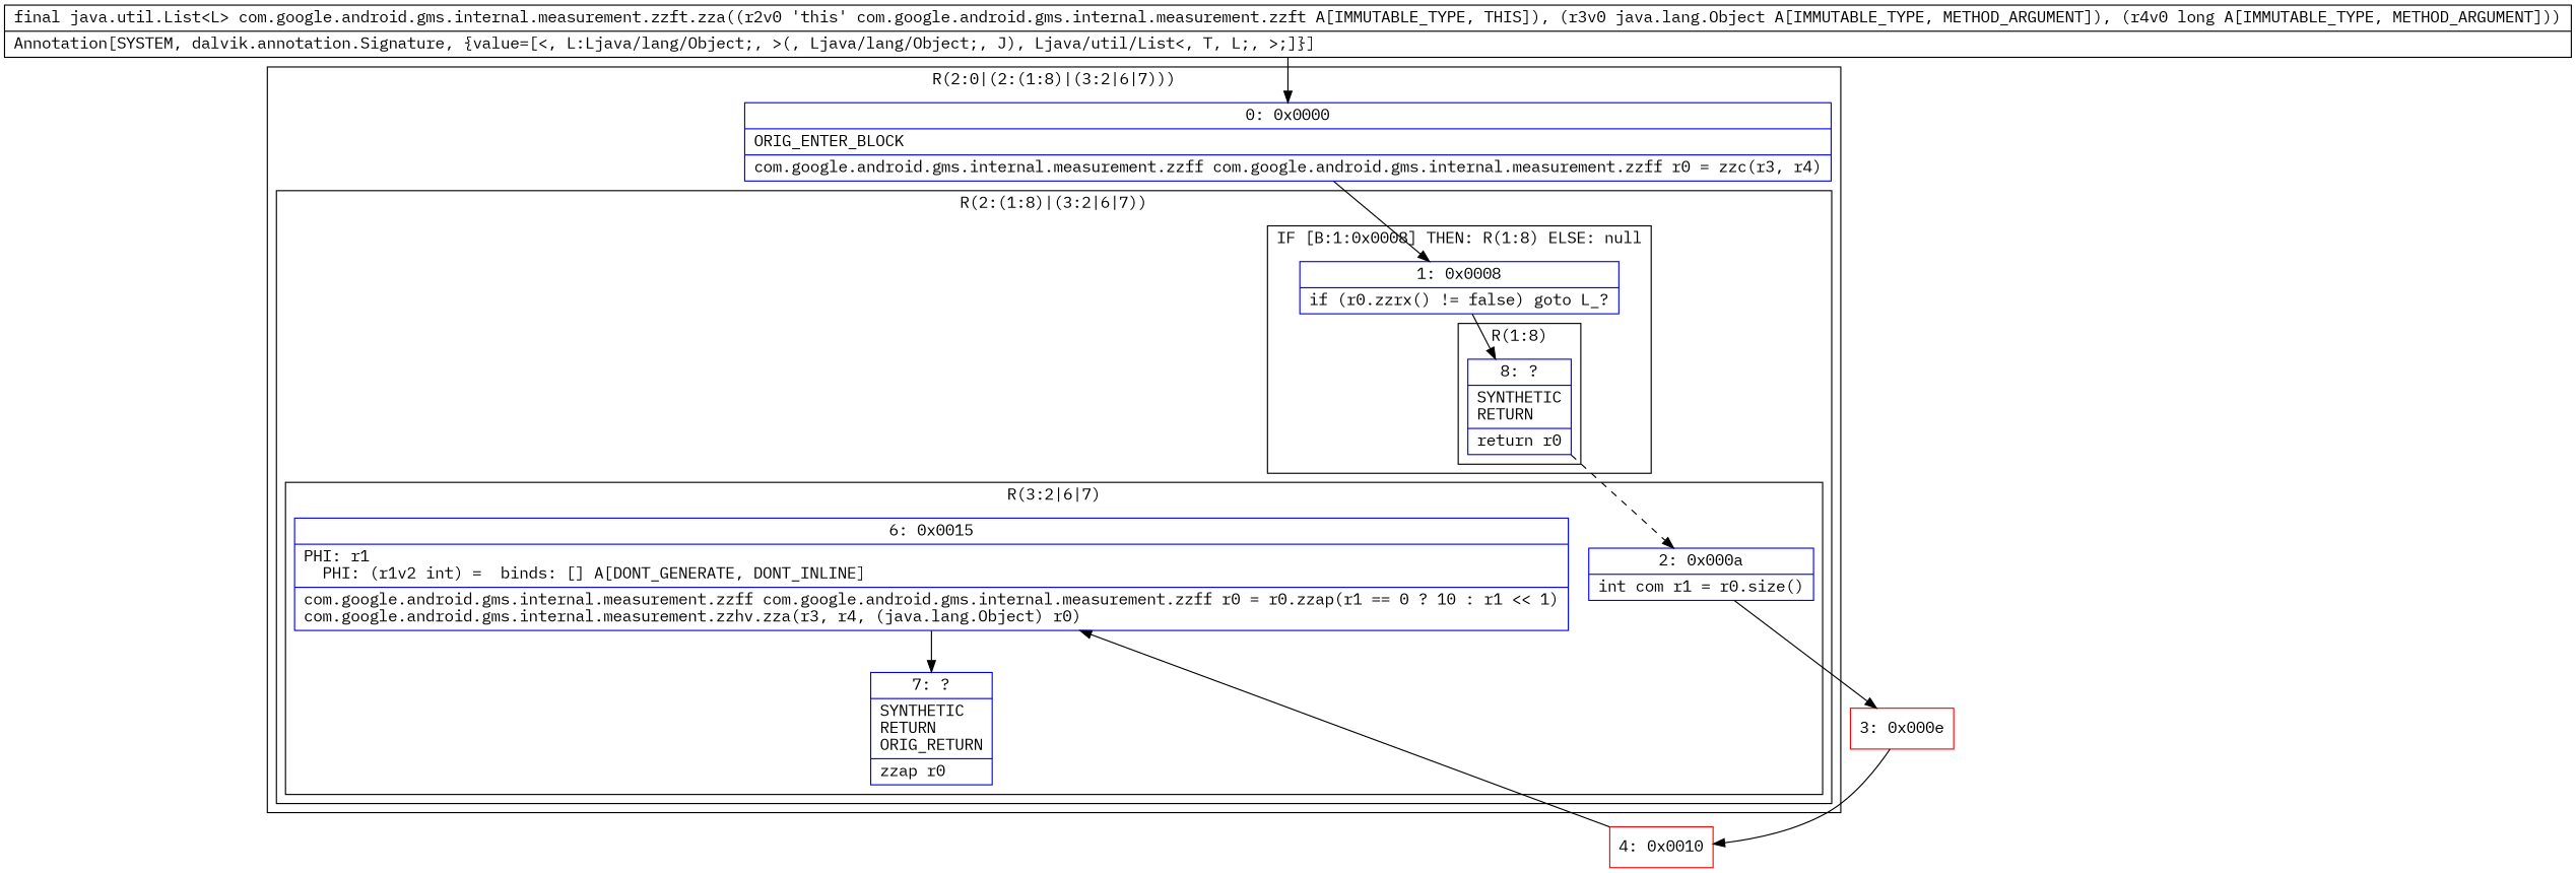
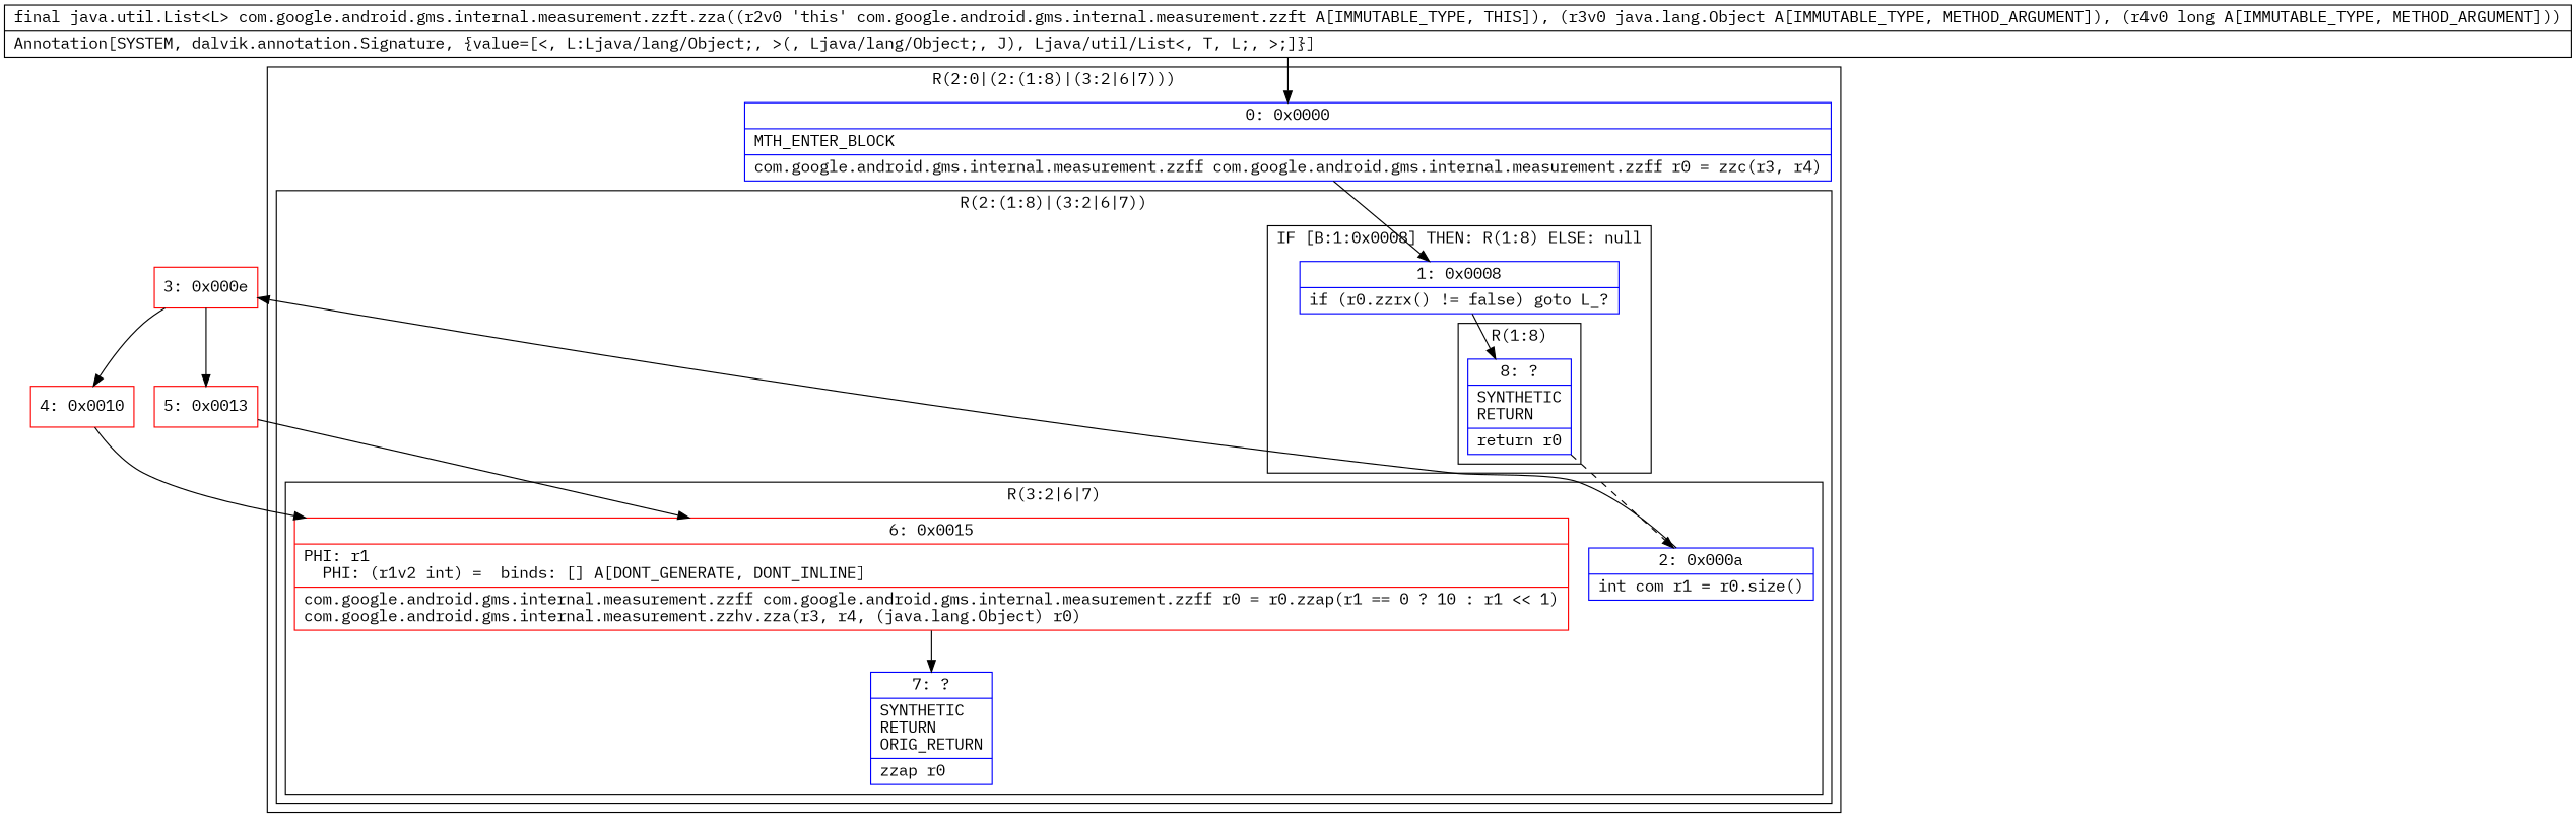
  digraph {
    fontname="IBM Plex Mono"
    node [color=blue fontname="IBM Plex Mono" shape=record]
    edge [fontname="IBM Plex Mono"]
    n1 [label="{8\:\ ?|SYNTHETIC\lRETURN\l|return r0\l}"]
    n2 [label="{1\:\ 0x0008|if (r0.zzrx() != false) goto L_?\l}"]
    n3 [label="{2\:\ 0x000a|int com r1 = r0.size()\l}"]
-   n4 [label="{6\:\ 0x0015|PHI: r1 \l  PHI: (r1v2 int) =  binds: [] A[DONT_GENERATE, DONT_INLINE]\l|com.google.android.gms.internal.measurement.zzff com.google.android.gms.internal.measurement.zzff r0 = r0.zzap(r1 == 0 ? 10 : r1 \<\< 1)\lcom.google.android.gms.internal.measurement.zzhv.zza(r3, r4, (java.lang.Object) r0)\l}"]
+   n4 [color=red label="{6\:\ 0x0015|PHI: r1 \l  PHI: (r1v2 int) =  binds: [] A[DONT_GENERATE, DONT_INLINE]\l|com.google.android.gms.internal.measurement.zzff com.google.android.gms.internal.measurement.zzff r0 = r0.zzap(r1 == 0 ? 10 : r1 \<\< 1)\lcom.google.android.gms.internal.measurement.zzhv.zza(r3, r4, (java.lang.Object) r0)\l}"]
    n5 [label="{7\:\ ?|SYNTHETIC\lRETURN\lORIG_RETURN\l|zzap r0\l}"]
-   n6 [label="{0\:\ 0x0000|ORIG_ENTER_BLOCK\l|com.google.android.gms.internal.measurement.zzff com.google.android.gms.internal.measurement.zzff r0 = zzc(r3, r4)\l}"]
+   n6 [label="{0\:\ 0x0000|MTH_ENTER_BLOCK\l|com.google.android.gms.internal.measurement.zzff com.google.android.gms.internal.measurement.zzff r0 = zzc(r3, r4)\l}"]
    n7 [color=red label="{3\:\ 0x000e}"]
    n8 [color=red label="{4\:\ 0x0010}"]
+   n9 [color=red label="{5\:\ 0x0013}"]
    n10 [label="{final java.util.List\<L\> com.google.android.gms.internal.measurement.zzft.zza((r2v0 'this' com.google.android.gms.internal.measurement.zzft A[IMMUTABLE_TYPE, THIS]), (r3v0 java.lang.Object A[IMMUTABLE_TYPE, METHOD_ARGUMENT]), (r4v0 long A[IMMUTABLE_TYPE, METHOD_ARGUMENT]))  | Annotation[SYSTEM, dalvik.annotation.Signature, \{value=[\<, L:Ljava\/lang\/Object;, \>(, Ljava\/lang\/Object;, J), Ljava\/util\/List\<, T, L;, \>;]\}]\l}" color=""]
    subgraph cluster_1 {
      label="R(2:0|(2:(1:8)|(3:2|6|7)))"
      n6
      subgraph cluster_2 {
        label="R(2:(1:8)|(3:2|6|7))"
        subgraph cluster_3 {
          label="IF [B:1:0x0008] THEN: R(1:8) ELSE: null"
          n2
          subgraph cluster_4 {
            label="R(1:8)"
            n1
          }
        }
        subgraph cluster_5 {
          label="R(3:2|6|7)"
          n3
          n4
          n5
        }
      }
    }
    n1 -> n3 [style=dashed]
    n2 -> n1
    n3 -> n7
    n4 -> n5
    n6 -> n2
    n7 -> n8
+   n7 -> n9
    n8 -> n4
+   n9 -> n4
    n10 -> n6
  }
